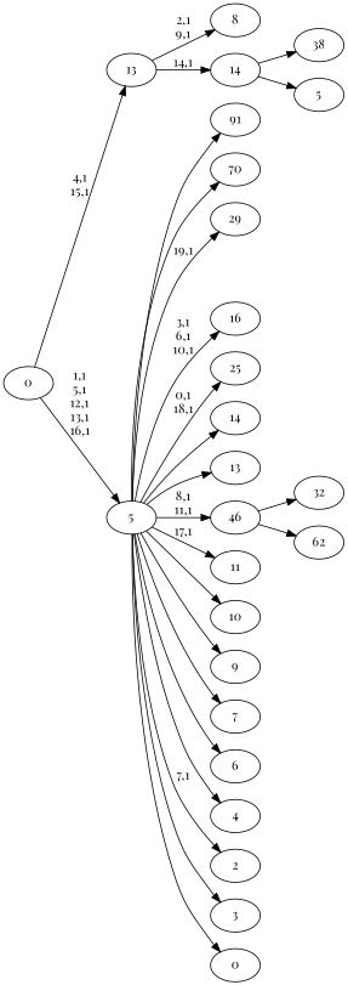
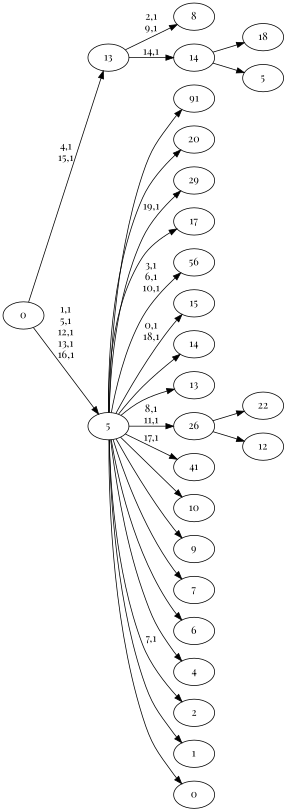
  digraph {
    fontname="Playfair Display"
    rankdir=LR
    node [fontname="Playfair Display"]
    edge [fontname="Playfair Display"]
-   n1 [label=32]
+   n1 [label=22]
    n2 [label=91]
-   n3 [label=70]
+   n3 [label=20]
    n4 [label=29]
-   n5 [label=38]
-   n7 [label=16]
-   n8 [label=25]
+   n5 [label=18]
+   n6 [label=17]
+   n7 [label=56]
+   n8 [label=15]
    n9 [label=14]
    n10 [label=13]
-   n11 [label=62]
-   26 [label=46]
-   n13 [label=11]
+   n11 [label=12]
+   26
+   n13 [label=41]
    n14 [label=10]
    n15 [label=9]
    n16 [label=8]
    n17 [label=7]
    n18 [label=6]
    n19 [label=5]
    14
    13
    n22 [label=4]
    n23 [label=2]
-   n24 [label=3]
+   n24 [label=1]
    n25 [label=0]
    5
    0
    26 -> n1
    26 -> n11
    14 -> n5
    14 -> n19
    13 -> n16 [label="2,1\n9,1"]
    13 -> 14 [label="14,1"]
    5 -> n2
    5 -> n3
    5 -> n4 [label="19,1"]
+   5 -> n6
    5 -> n7 [label="3,1\n6,1\n10,1"]
    5 -> n8 [label="0,1\n18,1"]
    5 -> n9
    5 -> n10
    5 -> 26 [label="8,1\n11,1"]
    5 -> n13 [label="17,1"]
    5 -> n14
    5 -> n15
    5 -> n17
    5 -> n18
    5 -> n22
    5 -> n23 [label="7,1"]
    5 -> n24
    5 -> n25
    0 -> 13 [label="4,1\n15,1"]
    0 -> 5 [label="1,1\n5,1\n12,1\n13,1\n16,1"]
  }
